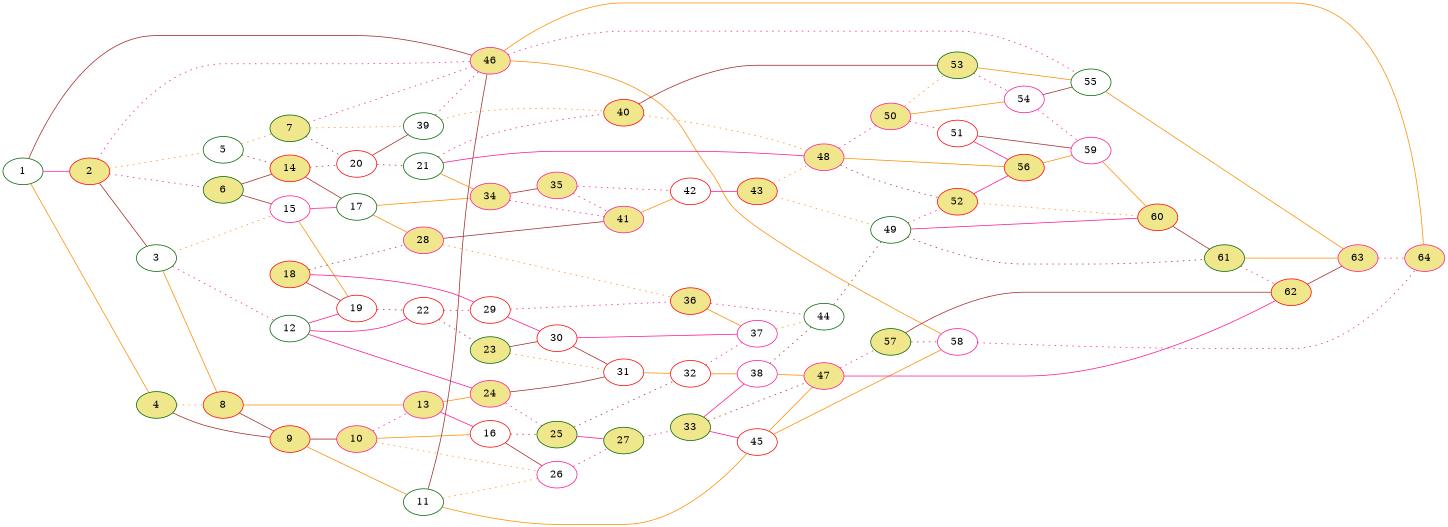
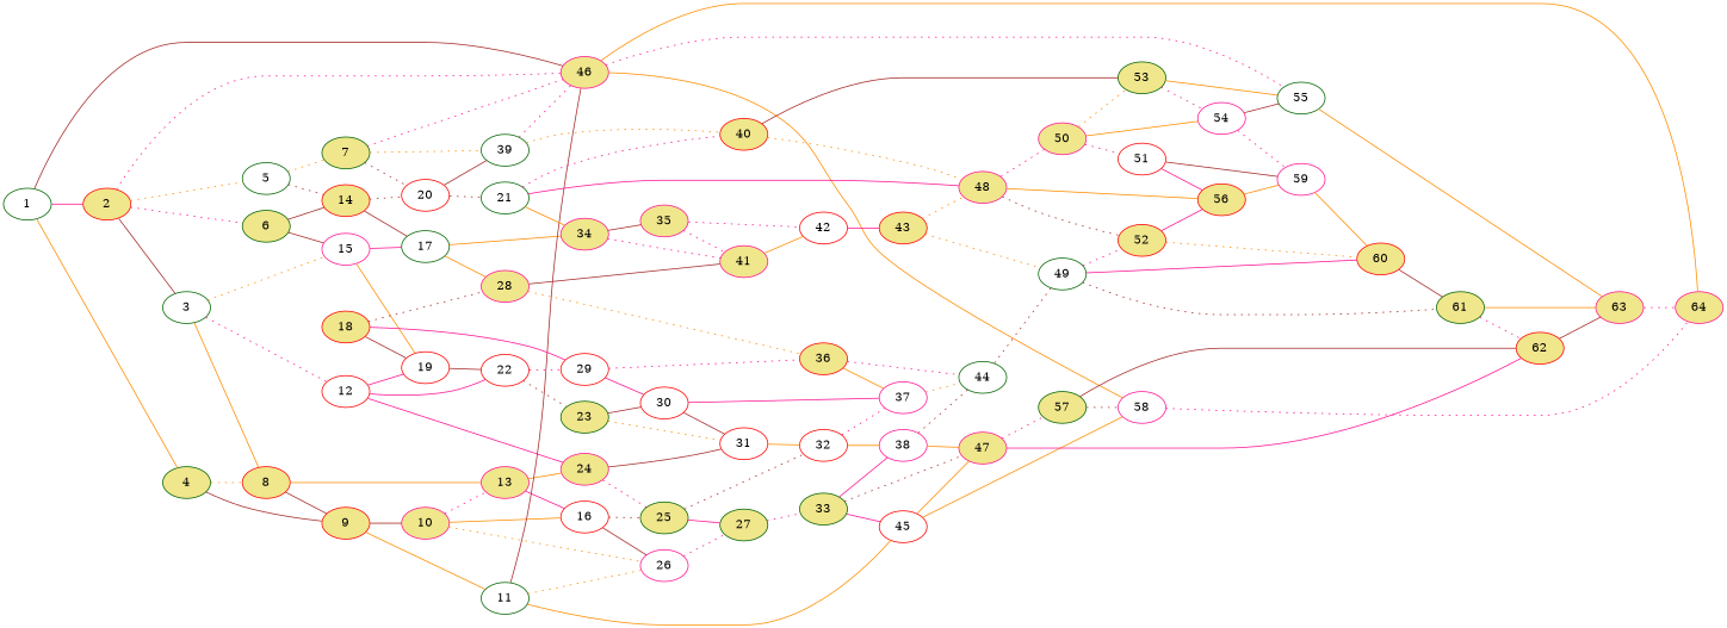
  graph {
    rankdir=LR
    node [color=red fillcolor=khaki style=filled]
    edge [color=deeppink style=solid weight=1.0]
    1 [color=darkgreen fillcolor=white]
    2
    4 [color=darkgreen]
    46 [color=deeppink]
    3 [color=darkgreen fillcolor=white]
    5 [color=darkgreen fillcolor=white]
    6 [color=darkgreen]
    8
    9
    58 [color=deeppink fillcolor=white]
    55 [color=darkgreen fillcolor=white]
    64 [color=deeppink]
-   12 [color=darkgreen fillcolor=white]
+   12 [fillcolor=white]
    15 [color=deeppink fillcolor=white]
    7 [color=darkgreen]
    14
    13 [color=deeppink]
    19 [fillcolor=white]
    22 [fillcolor=white]
    24 [color=deeppink]
    17 [color=darkgreen fillcolor=white]
    10 [color=deeppink]
    11 [color=darkgreen fillcolor=white]
    20 [fillcolor=white]
    39 [color=darkgreen fillcolor=white]
    21 [color=darkgreen fillcolor=white]
    40
    16 [fillcolor=white]
    26 [color=deeppink fillcolor=white]
    45 [fillcolor=white]
    25 [color=darkgreen]
    27 [color=darkgreen]
    47 [color=deeppink]
    29 [fillcolor=white]
    23 [color=darkgreen]
    31 [fillcolor=white]
    28 [color=deeppink]
    34 [color=deeppink]
    32 [fillcolor=white]
    36
    41 [color=deeppink]
    35 [color=deeppink]
    18
    30 [fillcolor=white]
    48 [color=deeppink]
    53 [color=darkgreen]
    50 [color=deeppink]
    52
    56
    37 [color=deeppink fillcolor=white]
    33 [color=darkgreen]
    38 [color=deeppink fillcolor=white]
    44 [color=darkgreen fillcolor=white]
    42 [fillcolor=white]
    57 [color=darkgreen]
    62
    43
    49 [color=darkgreen fillcolor=white]
    54 [color=deeppink fillcolor=white]
    60
    61 [color=darkgreen]
    63 [color=deeppink]
    51 [fillcolor=white]
    59 [color=deeppink fillcolor=white]
    1 -- 2
    1 -- 4 [color=darkorange]
    1 -- 46 [color=brown]
    2 -- 46 [style=dotted]
    2 -- 3 [color=brown]
    2 -- 5 [color=darkorange style=dotted]
    2 -- 6 [style=dotted]
    4 -- 8 [color=darkorange style=dotted]
    4 -- 9 [color=brown]
    46 -- 58 [color=darkorange]
    46 -- 55 [style=dotted]
    46 -- 64 [color=darkorange]
    3 -- 8 [color=darkorange]
    3 -- 12 [style=dotted]
    3 -- 15 [color=darkorange style=dotted]
    5 -- 7 [color=darkorange style=dotted]
    5 -- 14 [color=brown style=dotted]
    6 -- 15 [color=brown]
    6 -- 14 [color=brown]
    8 -- 9 [color=brown]
    8 -- 13 [color=darkorange]
    9 -- 10 [color=brown]
    9 -- 11 [color=darkorange]
    58 -- 64 [style=dotted]
    55 -- 63 [color=darkorange]
    12 -- 19
    12 -- 22
    12 -- 24
    15 -- 19 [color=darkorange]
    15 -- 17
    7 -- 46 [style=dotted]
    7 -- 20 [color=brown style=dotted]
    7 -- 39 [color=darkorange style=dotted]
    14 -- 17 [color=brown]
    14 -- 20 [color=brown style=dotted]
    13 -- 24 [color=darkorange]
    13 -- 16
-   19 -- 22 [color=brown style=dotted]
+   19 -- 22 [color=brown]
    22 -- 29 [style=dotted]
    22 -- 23 [color=brown style=dotted]
    24 -- 25 [style=dotted]
    24 -- 31 [color=brown]
    17 -- 28 [color=darkorange]
    17 -- 34 [color=darkorange]
    10 -- 13 [style=dotted]
    10 -- 16 [color=darkorange]
    10 -- 26 [color=darkorange style=dotted]
    11 -- 46 [color=brown]
    11 -- 26 [color=darkorange style=dotted]
    11 -- 45 [color=darkorange]
    20 -- 39 [color=brown]
    20 -- 21 [color=brown style=dotted]
    39 -- 46 [style=dotted]
    39 -- 40 [color=darkorange style=dotted]
    21 -- 40 [style=dotted]
    21 -- 34 [color=darkorange]
    21 -- 48
    40 -- 48 [color=darkorange style=dotted]
    40 -- 53 [color=brown]
    16 -- 26 [color=brown]
    16 -- 25 [color=brown style=dotted]
    26 -- 27 [style=dotted]
    45 -- 58 [color=darkorange]
    45 -- 47 [color=darkorange]
    25 -- 27
    25 -- 32 [color=brown style=dotted]
    27 -- 33 [style=dotted]
    47 -- 57 [style=dotted]
    47 -- 62
    29 -- 36 [style=dotted]
    29 -- 30
    23 -- 31 [color=darkorange style=dotted]
    23 -- 30 [color=brown]
    31 -- 32 [color=darkorange]
    28 -- 36 [color=darkorange style=dotted]
    28 -- 41 [color=brown]
    34 -- 41 [style=dotted]
    34 -- 35 [color=brown]
    32 -- 37 [style=dotted]
    32 -- 38 [color=darkorange]
    36 -- 37 [color=darkorange]
    36 -- 44 [style=dotted]
    41 -- 42 [color=darkorange]
    35 -- 41 [style=dotted]
    35 -- 42 [style=dotted]
    18 -- 19 [color=brown]
    18 -- 29
    18 -- 28 [color=brown style=dotted]
    30 -- 31 [color=brown]
    30 -- 37
    48 -- 50 [style=dotted]
    48 -- 52 [color=brown style=dotted]
    48 -- 56 [color=darkorange]
    53 -- 55 [color=darkorange]
    53 -- 54 [style=dotted]
    50 -- 53 [color=darkorange style=dotted]
    50 -- 54 [color=darkorange]
    50 -- 51 [style=dotted]
    52 -- 56
    52 -- 60 [color=darkorange style=dotted]
    56 -- 59 [color=darkorange]
    37 -- 44 [color=darkorange style=dotted]
    33 -- 45
    33 -- 47 [color=brown style=dotted]
    33 -- 38
    38 -- 47 [color=darkorange]
    38 -- 44 [color=brown style=dotted]
    44 -- 49 [color=brown style=dotted]
    42 -- 43 [weight=2.0]
    57 -- 58 [color=brown style=dotted]
    57 -- 62 [color=brown]
    62 -- 63 [color=brown]
    43 -- 48 [color=darkorange style=dotted]
    43 -- 49 [color=darkorange style=dotted]
    49 -- 52 [style=dotted]
    49 -- 60
    49 -- 61 [color=brown style=dotted]
    54 -- 55 [color=brown]
    54 -- 59 [style=dotted]
    60 -- 61 [color=brown]
    61 -- 62 [style=dotted]
    61 -- 63 [color=darkorange]
    63 -- 64 [style=dotted]
    51 -- 56
    51 -- 59 [color=brown]
    59 -- 60 [color=darkorange]
  }
